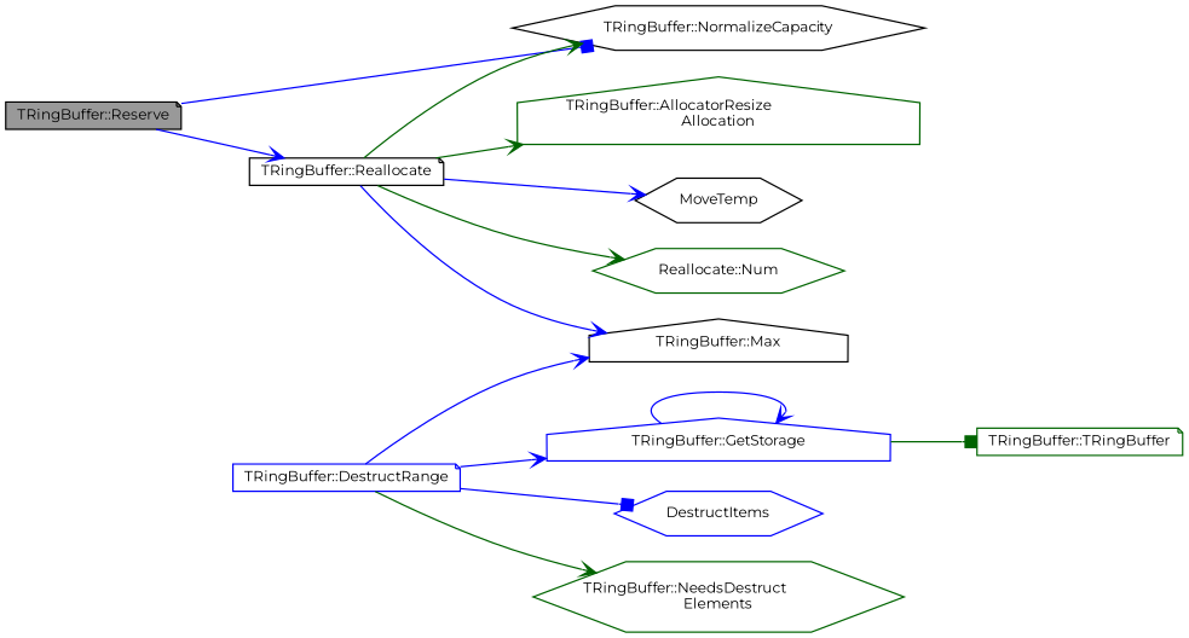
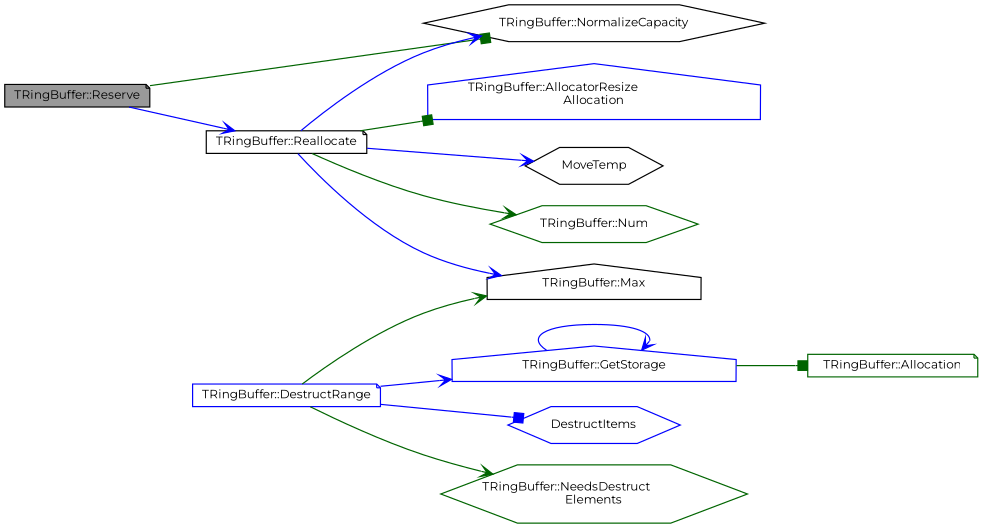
  digraph {
    fontname=Montserrat
    rankdir=LR
    node [color=black fillcolor=white fontname=Montserrat fontsize=10 shape=hexagon style=filled]
    edge [arrowhead=vee color=blue fontname=Montserrat fontsize=10 labelfontname=Helvetica labelfontsize=10 style=solid]
    n1 [fillcolor=grey60 fontcolor=black height=0.2 label="TRingBuffer::Reserve" shape=note width=0.4]
    n2 [height=0.2 label="TRingBuffer::NormalizeCapacity" width=0.4]
    n3 [height=0.2 label="TRingBuffer::Reallocate" shape=note width=0.4]
    n4 [height=0.2 label="TRingBuffer::Max" shape=house width=0.4]
-   n5 [color=darkgreen height=0.2 label="TRingBuffer::AllocatorResize\lAllocation" shape=house width=0.4]
+   n5 [color=blue height=0.2 label="TRingBuffer::AllocatorResize\lAllocation" shape=house width=0.4]
    n6 [height=0.2 label=MoveTemp width=0.4]
-   n7 [color=darkgreen height=0.2 label="Reallocate::Num" width=0.4]
+   n7 [color=darkgreen height=0.2 label="TRingBuffer::Num" width=0.4]
    n8 [color=blue height=0.2 label="TRingBuffer::DestructRange" shape=note width=0.4]
    n9 [color=blue height=0.2 label="TRingBuffer::GetStorage" shape=house width=0.4]
    n10 [color=blue height=0.2 label=DestructItems width=0.4]
    n11 [color=darkgreen height=0.2 label="TRingBuffer::NeedsDestruct\lElements" width=0.4]
-   n12 [color=darkgreen height=0.2 label="TRingBuffer::TRingBuffer" shape=note width=0.4]
-   n1 -> n2 [arrowhead=box]
+   n12 [color=darkgreen height=0.2 label="TRingBuffer::Allocation" shape=note width=0.4]
+   n1 -> n2 [arrowhead=box color=darkgreen]
    n1 -> n3
-   n3 -> n2 [color=darkgreen]
+   n3 -> n2
    n3 -> n4
-   n3 -> n5 [color=darkgreen]
+   n3 -> n5 [arrowhead=box color=darkgreen]
    n3 -> n6
    n3 -> n7 [color=darkgreen]
-   n8 -> n4
+   n8 -> n4 [color=darkgreen]
    n8 -> n9
    n8 -> n10 [arrowhead=box]
    n8 -> n11 [color=darkgreen]
    n9 -> n9
    n9 -> n12 [arrowhead=box color=darkgreen]
  }
